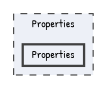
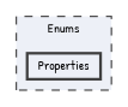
  digraph {
    compound=true
    fontname="Patrick Hand"
    n1 [color=grey25 fillcolor="#edf0f7" fontname="Patrick Hand" fontsize=10 height=0.2 label=Properties shape=box style="filled,bold" width=0.4]
    subgraph cluster_1 {
      bgcolor="#edf0f7"
      fontsize=10
-     label=Properties
+     label=Enums
      pencolor=grey25
      style="filled,dashed"
      n1
    }
  }
